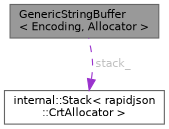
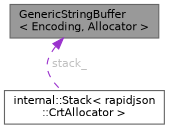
  digraph {
    node [color=gray40 fontname=Helvetica fontsize=10 shape=box style=filled]
    n1 [fillcolor=grey60 fontcolor=black height=0.2 label="GenericStringBuffer\l\< Encoding, Allocator \>" width=0.4]
    n2 [fillcolor=white height=0.2 label="internal::Stack\< rapidjson\l::CrtAllocator \>" width=0.4]
-   n2 -> n1 [color=darkorchid3 dir=back fontcolor=grey fontname=Helvetica fontsize=10 label=" stack_" labelfontname=Helvetica labelfontsize=10 style=dashed]
+   n1 -> n2 [color=darkorchid3 dir=back fontcolor=grey fontname=Helvetica fontsize=10 label=" stack_" labelfontname=Helvetica labelfontsize=10 style=dashed]
  }
